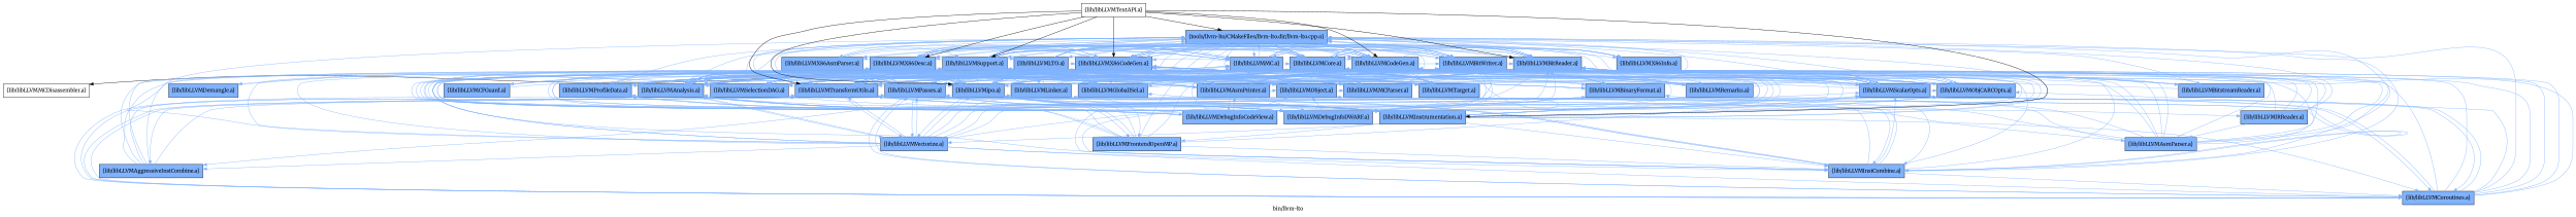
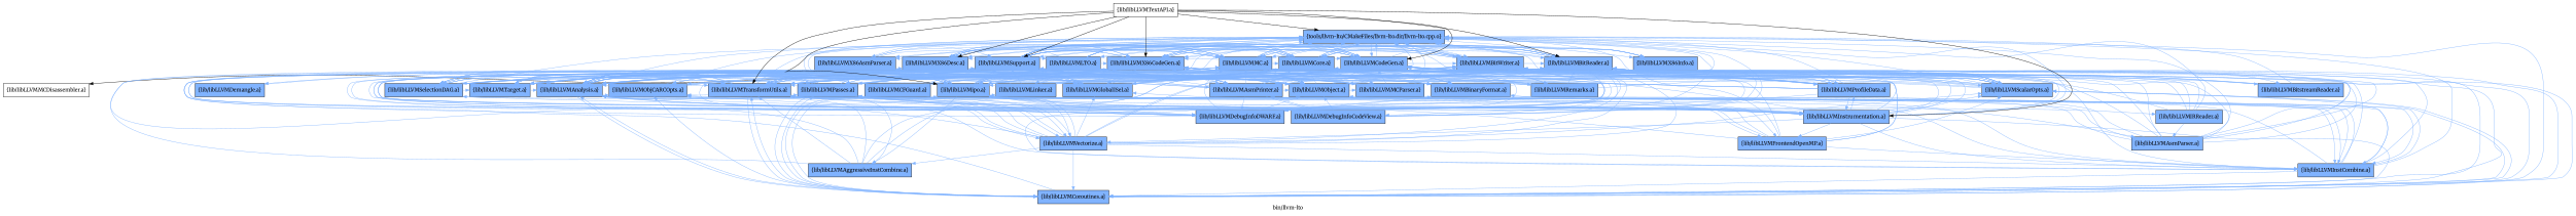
  digraph {
    fontname=Merriweather
    label="bin/llvm-lto"
    rankdir=TB
    node [fillcolor="0.600000 0.5 1" fontname=Merriweather group=1 shape=box style=filled]
    edge [color="0.600000 0.5 1" fontname=Merriweather]
    n1 [label="{tools/llvm-lto/CMakeFiles/llvm-lto.dir/llvm-lto.cpp.o}"]
    n2 [label="{lib/libLLVMX86AsmParser.a}"]
    n3 [label="{lib/libLLVMX86CodeGen.a}"]
    n4 [label="{lib/libLLVMX86Desc.a}"]
    n5 [label="{lib/libLLVMX86Info.a}"]
    n6 [label="{lib/libLLVMBitReader.a}"]
    n7 [label="{lib/libLLVMBitWriter.a}"]
    n8 [label="{lib/libLLVMCodeGen.a}"]
    n9 [label="{lib/libLLVMCore.a}"]
    n10 [label="{lib/libLLVMLTO.a}"]
    n11 [label="{lib/libLLVMMC.a}"]
    n12 [label="{lib/libLLVMSupport.a}"]
    n13 [label="{lib/libLLVMMCParser.a}"]
    n14 [label="{lib/libLLVMAsmPrinter.a}"]
    n15 [label="{lib/libLLVMTarget.a}"]
    n16 [label="{lib/libLLVMSelectionDAG.a}"]
    n17 [label="{lib/libLLVMAnalysis.a}"]
    n18 [label="{lib/libLLVMGlobalISel.a}"]
    n19 [label="{lib/libLLVMCFGuard.a}"]
    n20 [label="{lib/libLLVMProfileData.a}"]
    n21 [label="{lib/libLLVMTransformUtils.a}"]
    n22 [group=0 label="{lib/libLLVMMCDisassembler.a}" fillcolor="" style=""]
    n23 [label="{lib/libLLVMBinaryFormat.a}"]
    n24 [label="{lib/libLLVMBitstreamReader.a}"]
    n25 [label="{lib/libLLVMObject.a}"]
    n26 [label="{lib/libLLVMScalarOpts.a}"]
    n27 [label="{lib/libLLVMRemarks.a}"]
    n28 [label="{lib/libLLVMipo.a}"]
    n29 [label="{lib/libLLVMLinker.a}"]
    n30 [label="{lib/libLLVMPasses.a}"]
    n31 [label="{lib/libLLVMObjCARCOpts.a}"]
    n32 [label="{lib/libLLVMDemangle.a}"]
    n33 [label="{lib/libLLVMDebugInfoDWARF.a}"]
    n34 [label="{lib/libLLVMDebugInfoCodeView.a}"]
    n35 [label="{lib/libLLVMInstrumentation.a}"]
    n36 [label="{lib/libLLVMCoroutines.a}"]
    n37 [label="{lib/libLLVMInstCombine.a}"]
    n38 [label="{lib/libLLVMVectorize.a}"]
    n39 [label="{lib/libLLVMAsmParser.a}"]
    n40 [label="{lib/libLLVMFrontendOpenMP.a}"]
    n41 [label="{lib/libLLVMIRReader.a}"]
    n42 [label="{lib/libLLVMAggressiveInstCombine.a}"]
    n43 [group=0 label="{lib/libLLVMTextAPI.a}" fillcolor="" style=""]
    subgraph sub_1 {
      rank=same
      n1
    }
    subgraph sub_2 {
      rank=same
      n2
      n3
      n4
      n5
      n6
      n7
      n8
      n9
      n10
      n11
      n12
    }
    subgraph sub_3 {
      rank=same
      n13
      n14
      n15
      n16
      n17
      n18
      n19
      n20
      n21
      n22
      n23
      n24
      n25
      n26
      n27
      n28
      n29
      n30
      n31
      n32
    }
    n1 -> n2
    n1 -> n3
    n1 -> n4
    n1 -> n5
    n1 -> n6
    n1 -> n7
    n1 -> n8
    n1 -> n9
    n1 -> n10
    n1 -> n11
    n1 -> n12
    n2 -> n1
    n2 -> n4
    n2 -> n5
    n2 -> n11
    n2 -> n12
    n2 -> n13
    n3 -> n1
    n3 -> n4
    n3 -> n5
    n3 -> n8
    n3 -> n9
    n3 -> n11
    n3 -> n12
    n3 -> n14
    n3 -> n15
    n3 -> n16
    n3 -> n17
    n3 -> n18
    n3 -> n19
    n3 -> n20
    n3 -> n21
    n4 -> n1
    n4 -> n2
    n4 -> n3
    n4 -> n5
    n4 -> n11
    n4 -> n12
    n4 -> n22 [color=""]
    n4 -> n23
    n5 -> n12
    n6 -> n1
    n6 -> n3
    n6 -> n9
    n6 -> n12
    n6 -> n24
    n7 -> n1
    n7 -> n3
    n7 -> n6
    n7 -> n9
    n7 -> n11
    n7 -> n12
    n7 -> n17
    n7 -> n25
    n8 -> n1
    n8 -> n3
    n8 -> n4
    n8 -> n6
    n8 -> n7
    n8 -> n9
    n8 -> n11
    n8 -> n12
    n8 -> n14
    n8 -> n15
    n8 -> n17
    n8 -> n20
    n8 -> n21
    n8 -> n26
    n9 -> n1
    n9 -> n3
    n9 -> n4
    n9 -> n6
    n9 -> n7
    n9 -> n8
    n9 -> n12
    n9 -> n18
    n9 -> n23
    n9 -> n27
    n10 -> n1
    n10 -> n3
    n10 -> n4
    n10 -> n6
    n10 -> n7
    n10 -> n8
    n10 -> n9
    n10 -> n11
    n10 -> n12
    n10 -> n15
    n10 -> n17
    n10 -> n23
    n10 -> n25
    n10 -> n28
    n10 -> n29
    n10 -> n30
    n10 -> n31
    n11 -> n1
    n11 -> n2
    n11 -> n3
    n11 -> n4
-   n11 -> n6
+   n6 -> n11
    n11 -> n7
    n11 -> n8
    n11 -> n9
    n11 -> n12
    n12 -> n1
    n12 -> n3
    n12 -> n4
    n12 -> n6
    n12 -> n7
    n12 -> n8
    n12 -> n9
    n12 -> n10
    n12 -> n11
    n12 -> n14
    n12 -> n25
    n12 -> n32
    n13 -> n1
    n13 -> n2
    n13 -> n3
    n13 -> n4
    n13 -> n6
    n13 -> n7
    n13 -> n8
    n13 -> n9
    n13 -> n10
    n13 -> n11
    n13 -> n12
    n14 -> n2
    n14 -> n3
    n14 -> n4
    n14 -> n6
    n14 -> n7
    n14 -> n8
    n14 -> n9
    n14 -> n10
    n14 -> n11
    n14 -> n12
    n14 -> n13
    n14 -> n15
    n14 -> n17
    n14 -> n23
    n14 -> n25
    n14 -> n27
    n14 -> n33
    n14 -> n34
    n15 -> n3
    n15 -> n8
    n15 -> n9
    n15 -> n10
    n15 -> n11
    n15 -> n12
    n15 -> n17
    n16 -> n1
    n16 -> n3
    n16 -> n6
    n16 -> n7
    n16 -> n8
    n16 -> n9
    n16 -> n11
    n16 -> n12
    n16 -> n15
    n16 -> n17
    n16 -> n18
    n16 -> n21
    n16 -> n33
    n17 -> n1
    n17 -> n3
    n17 -> n6
    n17 -> n7
    n17 -> n8
    n17 -> n9
    n17 -> n10
    n17 -> n12
    n17 -> n16
    n17 -> n18
    n17 -> n20
    n17 -> n21
    n17 -> n23
    n17 -> n25
    n17 -> n26
    n17 -> n28
    n17 -> n30
    n17 -> n31
    n17 -> n33
    n17 -> n35
    n17 -> n36
    n17 -> n37
    n17 -> n38
    n17 -> n39
    n18 -> n1
    n18 -> n3
    n18 -> n8
    n18 -> n9
    n18 -> n11
    n18 -> n12
    n18 -> n15
    n18 -> n16
    n18 -> n17
    n18 -> n21
    n19 -> n3
    n19 -> n9
    n19 -> n12
    n20 -> n1
    n20 -> n3
    n20 -> n4
    n20 -> n6
    n20 -> n7
    n20 -> n8
    n20 -> n9
    n20 -> n10
    n20 -> n11
-   n20 -> n18
+   n20 -> n12
    n20 -> n17
    n20 -> n28
    n20 -> n34
    n20 -> n35
    n21 -> n1
    n21 -> n3
    n21 -> n6
    n21 -> n7
    n21 -> n8
    n21 -> n9
    n21 -> n10
    n21 -> n12
    n21 -> n14
    n21 -> n16
    n21 -> n17
    n21 -> n18
    n21 -> n25
    n21 -> n26
    n21 -> n28
    n21 -> n30
    n21 -> n31
    n21 -> n33
    n21 -> n35
    n21 -> n36
    n21 -> n37
    n21 -> n38
    n21 -> n40
    n23 -> n1
    n23 -> n9
    n23 -> n12
    n23 -> n33
    n24 -> n1
    n24 -> n6
    n24 -> n7
    n24 -> n12
    n25 -> n1
    n25 -> n2
    n25 -> n3
    n25 -> n4
    n25 -> n6
    n25 -> n7
    n25 -> n8
    n25 -> n9
    n25 -> n10
    n25 -> n11
    n25 -> n12
    n25 -> n13
    n25 -> n23
    n26 -> n1
    n26 -> n3
    n26 -> n6
    n26 -> n7
    n26 -> n8
    n26 -> n9
    n26 -> n12
    n26 -> n16
    n26 -> n17
    n26 -> n21
    n26 -> n28
    n26 -> n30
    n26 -> n31
    n26 -> n36
    n27 -> n1
    n27 -> n6
    n27 -> n7
    n27 -> n8
    n27 -> n9
    n27 -> n10
    n27 -> n12
    n27 -> n24
    n27 -> n33
    n28 -> n1
    n28 -> n3
    n28 -> n6
    n28 -> n7
    n28 -> n8
    n28 -> n9
    n28 -> n10
    n28 -> n12
    n28 -> n14
    n28 -> n16
    n28 -> n17
    n28 -> n18
    n28 -> n20
    n28 -> n21
    n28 -> n25
    n28 -> n26
    n28 -> n29
    n28 -> n30
    n28 -> n33
    n28 -> n35
    n28 -> n36
    n28 -> n37
    n28 -> n38
    n28 -> n40
    n28 -> n41
    n28 -> n42
    n29 -> n1
    n29 -> n3
    n29 -> n8
    n29 -> n9
    n29 -> n10
    n29 -> n12
    n29 -> n21
    n29 -> n25
    n29 -> n28
    n30 -> n1
    n30 -> n3
    n30 -> n6
    n30 -> n8
    n30 -> n9
    n30 -> n10
    n30 -> n12
    n30 -> n15
    n30 -> n17
    n30 -> n21
    n30 -> n26
    n30 -> n28
    n30 -> n31
    n30 -> n33
    n30 -> n35
    n30 -> n36
    n30 -> n37
    n30 -> n38
    n30 -> n42
    n31 -> n1
    n31 -> n3
    n31 -> n6
    n31 -> n8
    n31 -> n9
    n31 -> n12
    n31 -> n17
    n31 -> n21
    n32 -> n12
    n33 -> n1
    n33 -> n3
    n33 -> n4
    n33 -> n6
    n33 -> n7
    n33 -> n8
    n33 -> n9
    n33 -> n10
    n33 -> n11
    n33 -> n12
    n33 -> n23
    n33 -> n25
    n34 -> n1
    n34 -> n3
    n34 -> n6
    n34 -> n9
    n34 -> n10
    n34 -> n12
    n34 -> n14
    n34 -> n25
    n34 -> n28
    n35 -> n1
    n35 -> n3
    n35 -> n6
    n35 -> n7
    n35 -> n8
    n35 -> n9
    n35 -> n10
    n35 -> n11
    n35 -> n12
    n35 -> n17
    n35 -> n20
    n35 -> n21
    n35 -> n26
    n35 -> n28
    n35 -> n30
    n35 -> n31
    n35 -> n36
    n35 -> n37
    n35 -> n38
    n35 -> n40
    n36 -> n1
    n36 -> n3
    n36 -> n6
    n36 -> n7
    n36 -> n8
    n36 -> n9
    n36 -> n12
    n36 -> n17
    n36 -> n21
    n36 -> n26
    n36 -> n28
    n36 -> n30
    n36 -> n31
    n37 -> n1
    n37 -> n3
    n37 -> n6
    n37 -> n7
    n37 -> n8
    n37 -> n9
    n37 -> n12
    n37 -> n16
    n37 -> n17
    n37 -> n18
    n37 -> n21
    n37 -> n26
    n37 -> n28
    n37 -> n36
    n38 -> n1
    n38 -> n3
    n38 -> n6
    n38 -> n7
    n38 -> n8
    n38 -> n9
    n38 -> n12
    n38 -> n17
    n38 -> n18
    n38 -> n21
    n38 -> n26
    n38 -> n28
    n38 -> n30
    n38 -> n31
    n38 -> n36
    n38 -> n37
    n38 -> n42
    n39 -> n1
    n39 -> n3
    n39 -> n6
    n39 -> n7
    n39 -> n8
    n39 -> n9
    n39 -> n10
    n39 -> n11
    n39 -> n12
    n39 -> n23
    n39 -> n25
    n39 -> n28
    n40 -> n1
    n40 -> n3
    n40 -> n8
    n40 -> n9
    n40 -> n12
    n40 -> n21
    n40 -> n26
    n40 -> n30
    n40 -> n37
    n41 -> n1
    n41 -> n6
    n41 -> n9
    n41 -> n11
    n41 -> n12
    n41 -> n39
    n42 -> n3
    n42 -> n8
    n42 -> n9
    n42 -> n12
    n42 -> n17
    n42 -> n21
    n43 -> n1 [color=""]
    n43 -> n3 [color=""]
    n43 -> n4 [color=""]
    n43 -> n6 [color=""]
    n43 -> n8 [color=""]
    n43 -> n12 [color=""]
    n43 -> n21 [color=""]
    n43 -> n28 [color=""]
    n43 -> n35 [color=""]
  }
